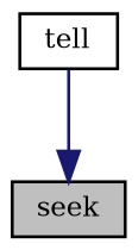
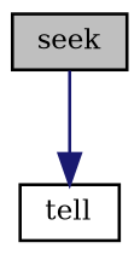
  digraph {
    rankdir=TB
    fontname="DejaVu Serif"
    node [color=black fontname="DejaVu Serif" fontsize=9 shape=record]
    n1 [fillcolor=grey75 fontcolor=black height=0.2 label=seek style=filled width=0.4]
    n2 [height=0.2 label=tell width=0.4]
-   n2 -> n1 [color=midnightblue fontname="DejaVu Serif" fontsize=9 labelfontname=Arial labelfontsize=9 style=solid]
+   n1 -> n2 [color=midnightblue fontname="DejaVu Serif" fontsize=9 labelfontname=Arial labelfontsize=9 style=solid]
  }
